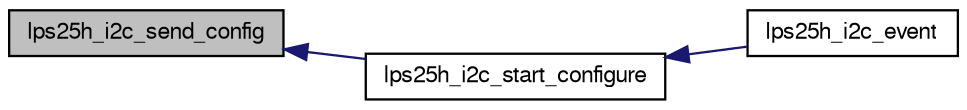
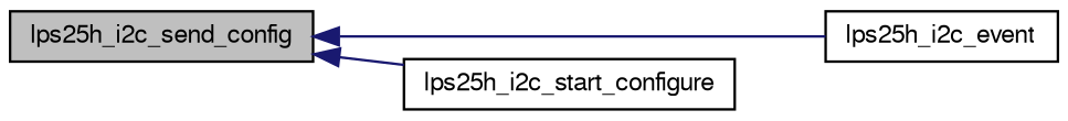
  digraph {
    rankdir=LR
    node [color=black fillcolor=white fontname=FreeSans fontsize=10 shape=record style=filled]
    edge [color=midnightblue dir=back fontname=FreeSans fontsize=10 labelfontname=FreeSans labelfontsize=10 style=solid]
    n1 [fillcolor=grey75 fontcolor=black height=0.2 label=lps25h_i2c_send_config width=0.4]
    n2 [height=0.2 label=lps25h_i2c_event width=0.4]
    n3 [height=0.2 label=lps25h_i2c_start_configure width=0.4]
-   n3 -> n2
+   n1 -> n2
    n1 -> n3
  }
